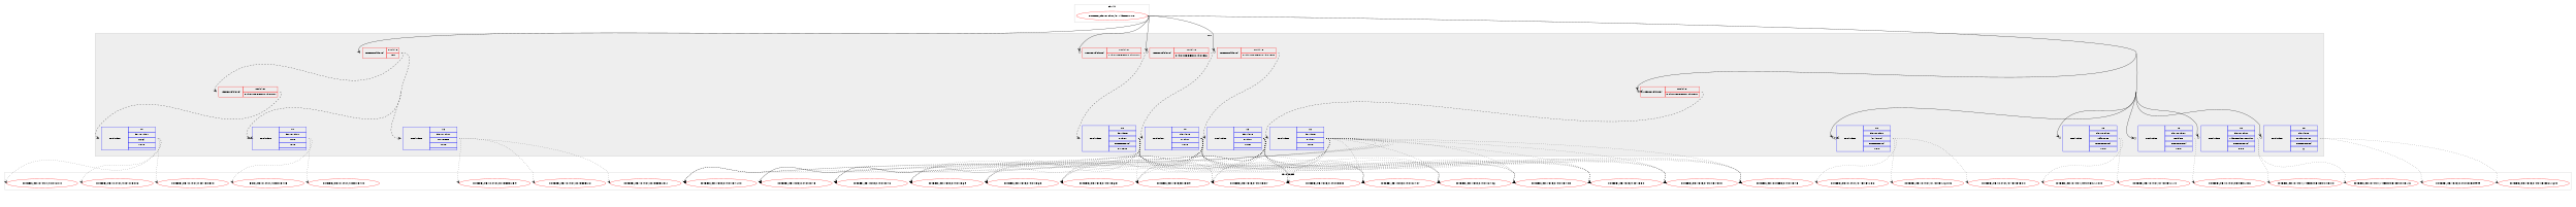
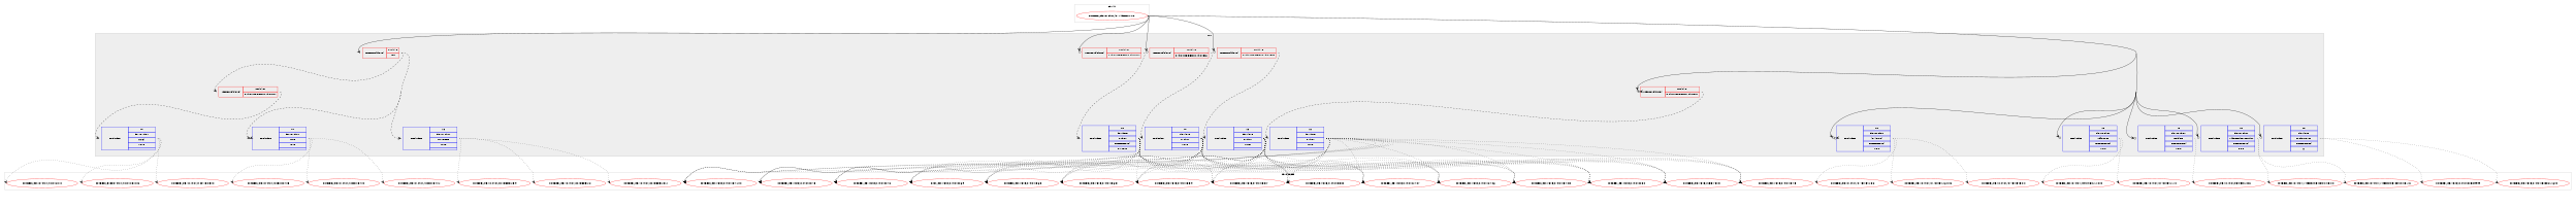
  digraph {
    compound=true
    concentrate=true
    fontname=Helvetica
    fontsize=10
    newrank=true
    rankdir=TB
    ranksep=1.5
    node [color=red fontname=Helvetica fontsize=10]
    edge [arrowhead=vee headport=w style=dotted tailport=e weight=100]
    n1 [label="portage://dev-python/ipywidgets-7.4.1" width=4]
    n2 [color=blue label=<<TABLE BORDER="0" CELLBORDER="1" CELLSPACING="0" CELLPADDING="4" WIDTH="220"><TR><TD ROWSPAN="6" CELLPADDING="30">pack_dep</TD></TR><TR><TD WIDTH="110">no</TD></TR><TR><TD>dev-python</TD></TR><TR><TD>mock</TD></TR><TR><TD>none</TD></TR><TR><TD></TD></TR></TABLE>> shape=none]
    n3 [label=<<TABLE BORDER="0" CELLBORDER="1" CELLSPACING="0" CELLPADDING="4"><TR><TD ROWSPAN="3" CELLPADDING="10">use_conditional</TD></TR><TR><TD>positive</TD></TR><TR><TD>python_targets_python2_7</TD></TR></TABLE>> shape=none]
    n4 [color=blue label=<<TABLE BORDER="0" CELLBORDER="1" CELLSPACING="0" CELLPADDING="4" WIDTH="220"><TR><TD ROWSPAN="6" CELLPADDING="30">pack_dep</TD></TR><TR><TD WIDTH="110">no</TD></TR><TR><TD>dev-python</TD></TR><TR><TD>nose</TD></TR><TR><TD>none</TD></TR><TR><TD></TD></TR></TABLE>> shape=none]
    n5 [color=blue label=<<TABLE BORDER="0" CELLBORDER="1" CELLSPACING="0" CELLPADDING="4" WIDTH="220"><TR><TD ROWSPAN="6" CELLPADDING="30">pack_dep</TD></TR><TR><TD WIDTH="110">no</TD></TR><TR><TD>dev-python</TD></TR><TR><TD>coverage</TD></TR><TR><TD>none</TD></TR><TR><TD></TD></TR></TABLE>> shape=none]
    n6 [label=<<TABLE BORDER="0" CELLBORDER="1" CELLSPACING="0" CELLPADDING="4"><TR><TD ROWSPAN="3" CELLPADDING="10">use_conditional</TD></TR><TR><TD>positive</TD></TR><TR><TD>test</TD></TR></TABLE>> shape=none]
    n7 [color=blue label=<<TABLE BORDER="0" CELLBORDER="1" CELLSPACING="0" CELLPADDING="4" WIDTH="220"><TR><TD ROWSPAN="6" CELLPADDING="30">pack_dep</TD></TR><TR><TD WIDTH="110">no</TD></TR><TR><TD>dev-lang</TD></TR><TR><TD>python</TD></TR><TR><TD>greaterequal</TD></TR><TR><TD>2.7.5-r2</TD></TR></TABLE>> shape=none]
    n8 [label=<<TABLE BORDER="0" CELLBORDER="1" CELLSPACING="0" CELLPADDING="4"><TR><TD ROWSPAN="3" CELLPADDING="10">use_conditional</TD></TR><TR><TD>positive</TD></TR><TR><TD>python_targets_python2_7</TD></TR></TABLE>> shape=none]
    n9 [color=blue label=<<TABLE BORDER="0" CELLBORDER="1" CELLSPACING="0" CELLPADDING="4" WIDTH="220"><TR><TD ROWSPAN="6" CELLPADDING="30">pack_dep</TD></TR><TR><TD WIDTH="110">no</TD></TR><TR><TD>dev-lang</TD></TR><TR><TD>python</TD></TR><TR><TD>none</TD></TR><TR><TD></TD></TR></TABLE>> shape=none]
    n10 [label=<<TABLE BORDER="0" CELLBORDER="1" CELLSPACING="0" CELLPADDING="4"><TR><TD ROWSPAN="3" CELLPADDING="10">use_conditional</TD></TR><TR><TD>positive</TD></TR><TR><TD>python_targets_python3_5</TD></TR></TABLE>> shape=none]
    n11 [color=blue label=<<TABLE BORDER="0" CELLBORDER="1" CELLSPACING="0" CELLPADDING="4" WIDTH="220"><TR><TD ROWSPAN="6" CELLPADDING="30">pack_dep</TD></TR><TR><TD WIDTH="110">no</TD></TR><TR><TD>dev-lang</TD></TR><TR><TD>python</TD></TR><TR><TD>none</TD></TR><TR><TD></TD></TR></TABLE>> shape=none]
    n12 [label=<<TABLE BORDER="0" CELLBORDER="1" CELLSPACING="0" CELLPADDING="4"><TR><TD ROWSPAN="3" CELLPADDING="10">use_conditional</TD></TR><TR><TD>positive</TD></TR><TR><TD>python_targets_python3_6</TD></TR></TABLE>> shape=none]
    n13 [color=blue label=<<TABLE BORDER="0" CELLBORDER="1" CELLSPACING="0" CELLPADDING="4" WIDTH="220"><TR><TD ROWSPAN="6" CELLPADDING="30">pack_dep</TD></TR><TR><TD WIDTH="110">no</TD></TR><TR><TD>dev-lang</TD></TR><TR><TD>python</TD></TR><TR><TD>none</TD></TR><TR><TD></TD></TR></TABLE>> shape=none]
    n14 [label=<<TABLE BORDER="0" CELLBORDER="1" CELLSPACING="0" CELLPADDING="4"><TR><TD ROWSPAN="3" CELLPADDING="10">use_conditional</TD></TR><TR><TD>positive</TD></TR><TR><TD>python_targets_python3_7</TD></TR></TABLE>> shape=none]
    n15 [color=blue label=<<TABLE BORDER="0" CELLBORDER="1" CELLSPACING="0" CELLPADDING="4" WIDTH="220"><TR><TD ROWSPAN="6" CELLPADDING="30">pack_dep</TD></TR><TR><TD WIDTH="110">no</TD></TR><TR><TD>dev-lang</TD></TR><TR><TD>python-exec</TD></TR><TR><TD>greaterequal</TD></TR><TR><TD>2</TD></TR></TABLE>> shape=none]
    n16 [color=blue label=<<TABLE BORDER="0" CELLBORDER="1" CELLSPACING="0" CELLPADDING="4" WIDTH="220"><TR><TD ROWSPAN="6" CELLPADDING="30">pack_dep</TD></TR><TR><TD WIDTH="110">no</TD></TR><TR><TD>dev-python</TD></TR><TR><TD>ipykernel</TD></TR><TR><TD>greaterequal</TD></TR><TR><TD>4.5.1</TD></TR></TABLE>> shape=none]
    n17 [color=blue label=<<TABLE BORDER="0" CELLBORDER="1" CELLSPACING="0" CELLPADDING="4" WIDTH="220"><TR><TD ROWSPAN="6" CELLPADDING="30">pack_dep</TD></TR><TR><TD WIDTH="110">no</TD></TR><TR><TD>dev-python</TD></TR><TR><TD>nbformat</TD></TR><TR><TD>greaterequal</TD></TR><TR><TD>4.2.0</TD></TR></TABLE>> shape=none]
    n18 [color=blue label=<<TABLE BORDER="0" CELLBORDER="1" CELLSPACING="0" CELLPADDING="4" WIDTH="220"><TR><TD ROWSPAN="6" CELLPADDING="30">pack_dep</TD></TR><TR><TD WIDTH="110">no</TD></TR><TR><TD>dev-python</TD></TR><TR><TD>traitlets</TD></TR><TR><TD>greaterequal</TD></TR><TR><TD>4.3.1</TD></TR></TABLE>> shape=none]
    n19 [color=blue label=<<TABLE BORDER="0" CELLBORDER="1" CELLSPACING="0" CELLPADDING="4" WIDTH="220"><TR><TD ROWSPAN="6" CELLPADDING="30">pack_dep</TD></TR><TR><TD WIDTH="110">no</TD></TR><TR><TD>dev-python</TD></TR><TR><TD>widgetsnbextension</TD></TR><TR><TD>greaterequal</TD></TR><TR><TD>3.0.0</TD></TR></TABLE>> shape=none]
    n20 [label="portage://dev-python/nose-1.3.7-r1" width=4]
-   n21 [label="exec://dev-python/nose-1.3.7-r3" width=4]
-   n23 [label="portage://dev-python/mock-1.3.0-r2" width=4]
+   n21 [label="portage://dev-python/nose-1.3.7-r3" width=4]
+   n22 [label="portage://dev-python/nose-1.3.7-r4" width=4]
+   n23 [label="portage://exec-python/mock-1.3.0-r2" width=4]
    n24 [label="portage://dev-python/mock-2.0.0" width=4]
    n25 [label="portage://dev-python/mock-3.0.5-r1" width=4]
    n26 [label="portage://dev-python/coverage-4.2" width=4]
    n27 [label="portage://dev-python/coverage-4.5.9" width=4]
    n28 [label="portage://dev-python/coverage-4.5.4" width=4]
    n29 [label="portage://dev-lang/python-5.7.15" width=4]
    n30 [label="portage://dev-lang/python-2.7.16" width=4]
    n31 [label="portage://dev-lang/python-2.7.17" width=4]
    n32 [label="portage://dev-lang/python-3.5.5" width=4]
    n33 [label="portage://dev-lang/python-3.5.7" width=4]
-   n34 [label="portage://dev-lang/dev-3.5.9" width=4]
+   n34 [label="portage://dev-lang/python-3.5.9" width=4]
    n35 [label="portage://dev-lang/python-3.6.5" width=4]
    n36 [label="portage://dev-lang/python-3.6.8" width=4]
-   n37 [label="portage://dev-lang/python-3.6.9" width=4]
+   n37 [label="lang://dev-lang/python-3.6.9" width=4]
    n38 [label="portage://dev-lang/python-3.7.2" width=4]
    n39 [label="portage://dev-lang/python-3.7.3" width=4]
    n40 [label="portage://dev-lang/python-3.7.4-r1" width=4]
-   n41 [label="portage://dev-portage/python-3.7.5" width=4]
-   n42 [label="portage://dev-lang/python-3.7.5-r1" width=4]
-   n43 [label="portage://dev-lang/mock-3.8.0" width=4]
+   n41 [label="portage://dev-lang/python-3.7.5" width=4]
+   n42 [label="portage://dev-lang/use-3.7.5-r1" width=4]
+   n43 [label="portage://dev-lang/python-3.8.0" width=4]
    n44 [label="portage://dev-lang/python-exec-2.4.6-r1" width=4]
    n45 [label="portage://dev-lang/python-exec-9999" width=4]
    n46 [label="portage://dev-python/ipykernel-4.6.1-r2" width=4]
    n47 [label="portage://dev-python/ipykernel-4.8.2" width=4]
    n48 [label="portage://dev-python/ipykernel-5.1.0" width=4]
    n49 [label="portage://dev-python/ipykernel-4.4.0" width=4]
    n50 [label="portage://dev-python/nbformat-4.4.0-r1" width=4]
    n51 [label="portage://dev-python/traitlets-4.3.2" width=4]
    n52 [label="portage://dev-python/widgetsnbextension-3.0.0" width=4]
    n53 [label="portage://dev-python/widgetsnbextension-3.4.2" width=4]
    subgraph cluster_1 {
      color=gray
      label=<<i>ebuild</i>>
      rank=same
      n1
    }
    subgraph cluster_2 {
      color=gray
      label=<<i>dependencies</i>>
      subgraph cluster_3 {
        color=gray
        fillcolor="#eeeeee"
        label=<<i>compile</i>>
        style=filled
        subgraph sub_4 {
          color=gray
          fillcolor="#eeeeee"
          label=<<i>compile</i>>
          style=filled
          n6
          subgraph sub_5 {
            color=gray
            fillcolor="#eeeeee"
            label=<<i>compile</i>>
            style=filled
            n3
            subgraph sub_6 {
              color=gray
              fillcolor="#eeeeee"
              label=<<i>compile</i>>
              style=filled
              n2
            }
          }
          subgraph sub_7 {
            color=gray
            fillcolor="#eeeeee"
            label=<<i>compile</i>>
            style=filled
            n4
          }
          subgraph sub_8 {
            color=gray
            fillcolor="#eeeeee"
            label=<<i>compile</i>>
            style=filled
            n5
          }
        }
      }
      subgraph cluster_9 {
        color=gray
        fillcolor="#eeeeee"
        label=<<i>compile and run</i>>
        style=filled
        subgraph sub_10 {
          color=gray
          fillcolor="#eeeeee"
          label=<<i>compile and run</i>>
          style=filled
          n8
          subgraph sub_11 {
            color=gray
            fillcolor="#eeeeee"
            label=<<i>compile and run</i>>
            style=filled
            n7
          }
        }
        subgraph sub_12 {
          color=gray
          fillcolor="#eeeeee"
          label=<<i>compile and run</i>>
          style=filled
          n10
          subgraph sub_13 {
            color=gray
            fillcolor="#eeeeee"
            label=<<i>compile and run</i>>
            style=filled
            n9
          }
        }
        subgraph sub_14 {
          color=gray
          fillcolor="#eeeeee"
          label=<<i>compile and run</i>>
          style=filled
          n12
          subgraph sub_15 {
            color=gray
            fillcolor="#eeeeee"
            label=<<i>compile and run</i>>
            style=filled
            n11
          }
        }
        subgraph sub_16 {
          color=gray
          fillcolor="#eeeeee"
          label=<<i>compile and run</i>>
          style=filled
          n14
          subgraph sub_17 {
            color=gray
            fillcolor="#eeeeee"
            label=<<i>compile and run</i>>
            style=filled
            n13
          }
        }
        subgraph sub_18 {
          color=gray
          fillcolor="#eeeeee"
          label=<<i>compile and run</i>>
          style=filled
          n15
        }
        subgraph sub_19 {
          color=gray
          fillcolor="#eeeeee"
          label=<<i>compile and run</i>>
          style=filled
          n16
        }
        subgraph sub_20 {
          color=gray
          fillcolor="#eeeeee"
          label=<<i>compile and run</i>>
          style=filled
          n17
        }
        subgraph sub_21 {
          color=gray
          fillcolor="#eeeeee"
          label=<<i>compile and run</i>>
          style=filled
          n18
        }
        subgraph sub_22 {
          color=gray
          fillcolor="#eeeeee"
          label=<<i>compile and run</i>>
          style=filled
          n19
        }
      }
      subgraph cluster_23 {
        color=gray
        fillcolor="#eeeeee"
        label=<<i>run</i>>
        style=filled
      }
    }
    subgraph cluster_24 {
      color=gray
      label=<<i>candidates</i>>
      rank=same
      subgraph sub_25 {
        color=black
        label=<<i>candidates</i>>
        nodesep=1
        rank=same
        n20
        n21
+       n22
      }
      subgraph sub_26 {
        color=black
        label=<<i>candidates</i>>
        nodesep=1
        rank=same
        n23
        n24
        n25
      }
      subgraph sub_27 {
        color=black
        label=<<i>candidates</i>>
        nodesep=1
        rank=same
        n26
        n27
        n28
      }
      subgraph sub_28 {
        color=black
        label=<<i>candidates</i>>
        nodesep=1
        rank=same
        n29
        n30
        n31
        n32
        n33
        n34
        n35
        n36
        n37
        n38
        n39
        n40
        n41
        n42
        n43
      }
      subgraph sub_29 {
        color=black
        label=<<i>candidates</i>>
        nodesep=1
        rank=same
        n29
        n30
        n31
        n32
        n33
        n34
        n35
        n36
        n37
        n38
        n39
        n40
        n41
        n42
        n43
      }
      subgraph sub_30 {
        color=black
        label=<<i>candidates</i>>
        nodesep=1
        rank=same
        n29
        n30
        n31
        n32
        n33
        n34
        n35
        n36
        n37
        n38
        n39
        n40
        n41
        n42
        n43
      }
      subgraph sub_31 {
        color=black
        label=<<i>candidates</i>>
        nodesep=1
        rank=same
        n29
        n30
        n31
        n32
        n33
        n34
        n35
        n36
        n37
        n38
        n39
        n40
        n41
        n42
        n43
      }
      subgraph sub_32 {
        color=black
        label=<<i>candidates</i>>
        nodesep=1
        rank=same
        n44
        n45
      }
      subgraph sub_33 {
        color=black
        label=<<i>candidates</i>>
        nodesep=1
        rank=same
        n46
        n47
        n48
      }
      subgraph sub_34 {
        color=black
        label=<<i>candidates</i>>
        nodesep=1
        rank=same
        n49
        n50
      }
      subgraph sub_35 {
        color=black
        label=<<i>candidates</i>>
        nodesep=1
        rank=same
        n51
      }
      subgraph sub_36 {
        color=black
        label=<<i>candidates</i>>
        nodesep=1
        rank=same
        n52
        n53
      }
    }
    n1 -> n6 [style=solid weight=20]
    n1 -> n8 [arrowhead=odotvee style=solid weight=20]
    n1 -> n10 [arrowhead=odotvee style=solid weight=20]
    n1 -> n12 [arrowhead=odotvee style=solid weight=20]
    n1 -> n14 [arrowhead=odotvee style=solid weight=20]
    n1 -> n15 [arrowhead=odotvee style=solid weight=20]
    n1 -> n16 [arrowhead=odotvee style=solid weight=20]
    n1 -> n17 [arrowhead=odotvee style=solid weight=20]
    n1 -> n18 [arrowhead=odotvee style=solid weight=20]
    n1 -> n19 [arrowhead=odotvee style=solid weight=20]
    n2 -> n23
    n2 -> n24
    n2 -> n25
    n3 -> n2 [style=dashed weight=20]
    n4 -> n20
    n4 -> n21
+   n4 -> n22
    n5 -> n26
    n5 -> n27
    n5 -> n28
    n6 -> n3 [style=dashed weight=20]
    n6 -> n4 [style=dashed weight=20]
    n6 -> n5 [style=dashed weight=20]
    n7 -> n29
    n7 -> n30
    n7 -> n31
    n7 -> n32
    n7 -> n33
    n7 -> n34
    n7 -> n35
    n7 -> n36
    n7 -> n37
    n7 -> n38
    n7 -> n39
    n7 -> n40
    n7 -> n41
    n7 -> n42
    n7 -> n43
    n8 -> n7 [style=dashed weight=20]
    n9 -> n29
    n9 -> n30
    n9 -> n31
    n9 -> n32
    n9 -> n33
    n9 -> n34
    n9 -> n35
    n9 -> n36
    n9 -> n37
    n9 -> n38
    n9 -> n39
    n9 -> n40
    n9 -> n41
    n9 -> n42
    n9 -> n43
    n10 -> n9 [style=dashed weight=20]
    n11 -> n29
    n11 -> n30
    n11 -> n31
    n11 -> n32
    n11 -> n33
    n11 -> n34
    n11 -> n35
    n11 -> n36
    n11 -> n37
    n11 -> n38
    n11 -> n39
    n11 -> n40
    n11 -> n41
    n11 -> n42
    n11 -> n43
    n12 -> n11 [style=dashed weight=20]
    n13 -> n29
    n13 -> n30
    n13 -> n31
    n13 -> n32
    n13 -> n33
    n13 -> n34
    n13 -> n35
    n13 -> n36
    n13 -> n37
    n13 -> n38
    n13 -> n39
    n13 -> n40
    n13 -> n41
    n13 -> n42
    n13 -> n43
    n14 -> n13 [style=dashed weight=20]
    n15 -> n44
    n15 -> n45
    n16 -> n46
    n16 -> n47
    n16 -> n48
    n17 -> n49
    n17 -> n50
    n18 -> n51
    n19 -> n52
    n19 -> n53
  }
